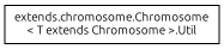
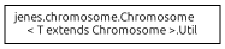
  digraph {
    rankdir=TB
    fontname=Ubuntu
-   n1 [color=black fillcolor=white fontname=Ubuntu fontsize=10 height=0.2 label="extends.chromosome.Chromosome\l\< T extends Chromosome \>.Util" shape=record style=filled width=0.4]
+   n1 [color=black fillcolor=white fontname=Ubuntu fontsize=10 height=0.2 label="jenes.chromosome.Chromosome\l\< T extends Chromosome \>.Util" shape=record style=filled width=0.4]
  }
